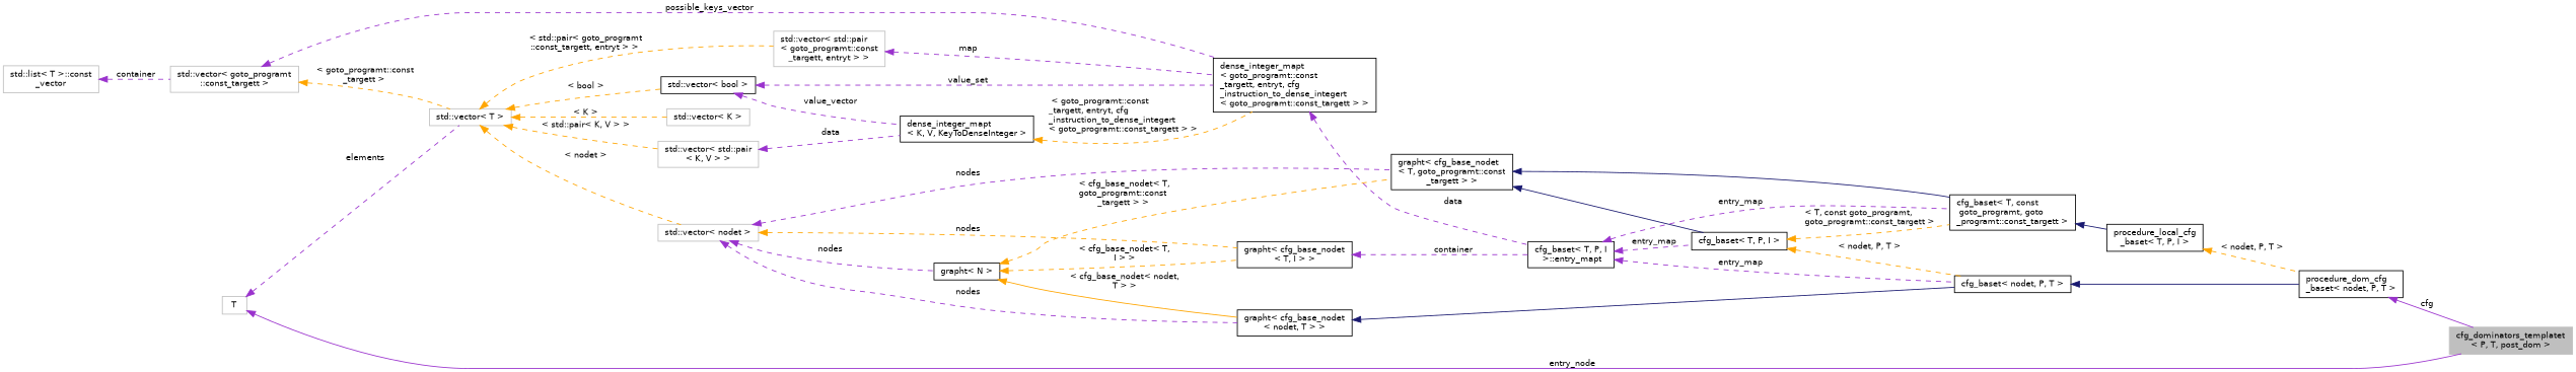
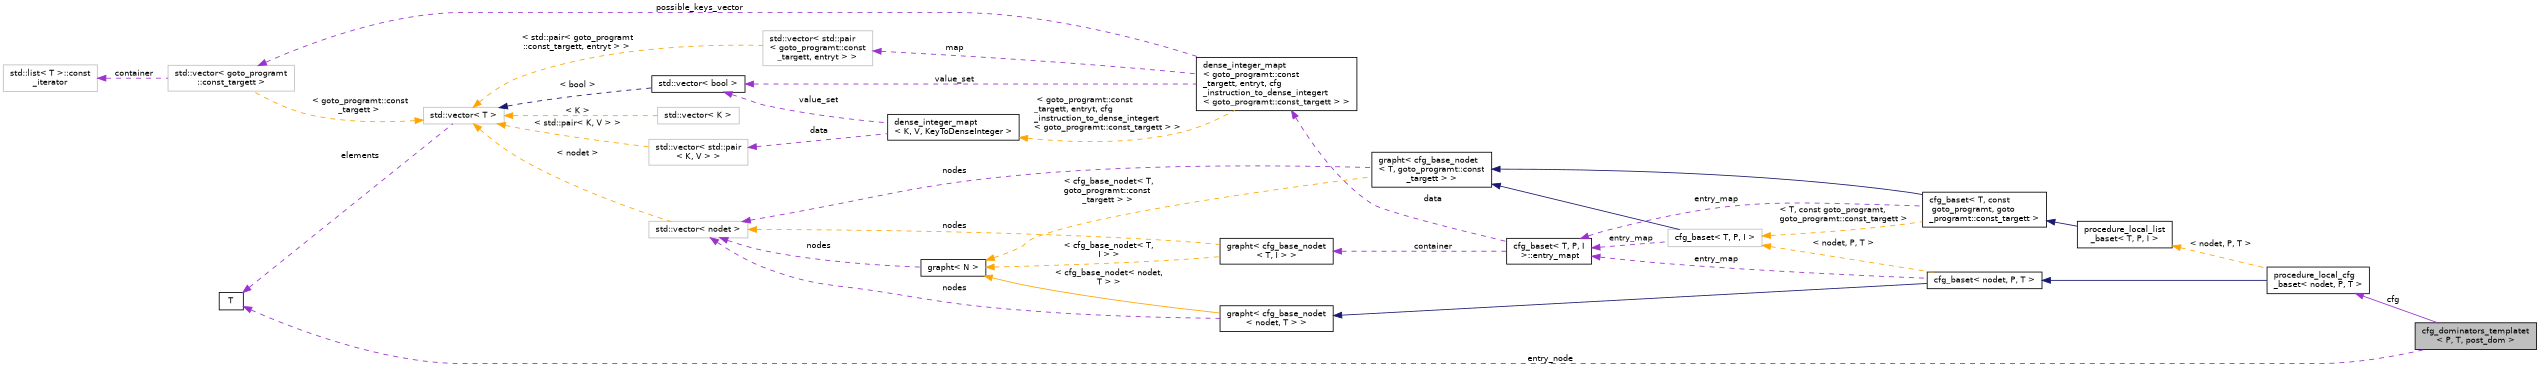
  digraph {
    rankdir=LR
    node [color=black fontname=Helvetica fontsize=10 shape=record]
    edge [color=darkorchid3 dir=back fontname=Helvetica fontsize=10 labelfontname=Helvetica labelfontsize=10 style=dashed]
-   n1 [color=grey75 fillcolor=grey75 fontcolor=black height=0.2 label="cfg_dominators_templatet\l\< P, T, post_dom \>" style=filled width=0.4]
-   n2 [height=0.2 label="procedure_dom_cfg\l_baset\< nodet, P, T \>" width=0.4]
+   n1 [fillcolor=grey75 fontcolor=black height=0.2 label="cfg_dominators_templatet\l\< P, T, post_dom \>" style=filled width=0.4]
+   n2 [height=0.2 label="procedure_local_cfg\l_baset\< nodet, P, T \>" width=0.4]
    n3 [height=0.2 label="cfg_baset\< nodet, P, T \>" width=0.4]
    n4 [height=0.2 label="grapht\< cfg_base_nodet\l\< nodet, T \> \>" width=0.4]
    n5 [color=grey75 height=0.2 label="std::vector\< nodet \>" width=0.4]
    n6 [height=0.2 label="grapht\< N \>" width=0.4]
    n7 [height=0.2 label="grapht\< cfg_base_nodet\l\< T, I \> \>" width=0.4]
    n8 [height=0.2 label="grapht\< cfg_base_nodet\l\< T, goto_programt::const\l_targett \> \>" width=0.4]
    n9 [height=0.2 label="cfg_baset\< T, P, I\l \>::entry_mapt" width=0.4]
-   n10 [height=0.2 label="cfg_baset\< T, P, I \>" width=0.4]
+   n10 [color=grey75 height=0.2 label="cfg_baset\< T, P, I \>" width=0.4]
    n11 [height=0.2 label="cfg_baset\< T, const\l goto_programt, goto\l_programt::const_targett \>" width=0.4]
    n12 [color=grey75 height=0.2 label="std::vector\< T \>" width=0.4]
    n13 [color=grey75 height=0.2 label="std::vector\< goto_programt\l::const_targett \>" width=0.4]
    n14 [height=0.2 label="std::vector\< bool \>" width=0.4]
    n15 [color=grey75 height=0.2 label="std::vector\< std::pair\l\< goto_programt::const\l_targett, entryt \> \>" width=0.4]
    n16 [color=grey75 height=0.2 label="std::vector\< std::pair\l\< K, V \> \>" width=0.4]
    n17 [color=grey75 height=0.2 label="std::vector\< K \>" width=0.4]
    n18 [height=0.2 label="dense_integer_mapt\l\< goto_programt::const\l_targett, entryt, cfg\l_instruction_to_dense_integert\l\< goto_programt::const_targett \> \>" width=0.4]
    n19 [height=0.2 label="dense_integer_mapt\l\< K, V, KeyToDenseInteger \>" width=0.4]
-   n20 [color=grey75 height=0.2 label=T width=0.4]
-   n21 [height=0.2 label="procedure_local_cfg\l_baset\< T, P, I \>" width=0.4]
-   n22 [color=grey75 height=0.2 label="std::list\< T \>::const\l_vector" width=0.4]
+   n20 [height=0.2 label=T width=0.4]
+   n21 [height=0.2 label="procedure_local_list\l_baset\< T, P, I \>" width=0.4]
+   n22 [color=grey75 height=0.2 label="std::list\< T \>::const\l_iterator" width=0.4]
    n2 -> n1 [label=" cfg" style=solid]
    n3 -> n2 [color=midnightblue style=solid]
    n4 -> n3 [color=midnightblue style=solid]
    n5 -> n4 [label=" nodes"]
    n5 -> n6 [label=" nodes"]
    n5 -> n7 [color=orange label=" nodes"]
    n5 -> n8 [label=" nodes"]
    n6 -> n4 [color=orange label=" \< cfg_base_nodet\< nodet,\l T \> \>" style=solid]
    n6 -> n7 [color=orange label=" \< cfg_base_nodet\< T,\l I \> \>"]
    n6 -> n8 [color=orange label=" \< cfg_base_nodet\< T,\l goto_programt::const\l_targett \> \>"]
    n7 -> n9 [label=" container"]
    n8 -> n10 [color=midnightblue style=solid]
    n8 -> n11 [color=midnightblue style=solid]
    n9 -> n3 [label=" entry_map"]
    n9 -> n10 [label=" entry_map"]
    n9 -> n11 [label=" entry_map"]
    n10 -> n3 [color=orange label=" \< nodet, P, T \>"]
    n10 -> n11 [color=orange label=" \< T, const goto_programt,\l goto_programt::const_targett \>"]
    n11 -> n21 [color=midnightblue style=solid]
    n12 -> n5 [color=orange label=" \< nodet \>"]
-   n13 -> n12 [color=orange label=" \< goto_programt::const\l_targett \>"]
-   n12 -> n14 [color=orange label=" \< bool \>"]
+   n12 -> n13 [color=orange label=" \< goto_programt::const\l_targett \>"]
+   n12 -> n14 [color=midnightblue label=" \< bool \>"]
    n12 -> n15 [color=orange label=" \< std::pair\< goto_programt\l::const_targett, entryt \> \>"]
    n12 -> n16 [color=orange label=" \< std::pair\< K, V \> \>"]
    n12 -> n17 [color=orange label=" \< K \>"]
    n13 -> n18 [label=" possible_keys_vector"]
    n14 -> n18 [label=" value_set"]
-   n14 -> n19 [label=" value_vector"]
+   n14 -> n19 [label=" value_set"]
    n15 -> n18 [label=" map"]
    n16 -> n19 [label=" data"]
    n18 -> n9 [label=" data"]
    n19 -> n18 [color=orange label=" \< goto_programt::const\l_targett, entryt, cfg\l_instruction_to_dense_integert\l\< goto_programt::const_targett \> \>"]
-   n20 -> n1 [label=" entry_node" style=solid]
+   n20 -> n1 [label=" entry_node"]
    n20 -> n12 [label=" elements"]
    n21 -> n2 [color=orange label=" \< nodet, P, T \>"]
    n22 -> n13 [label=" container"]
  }
